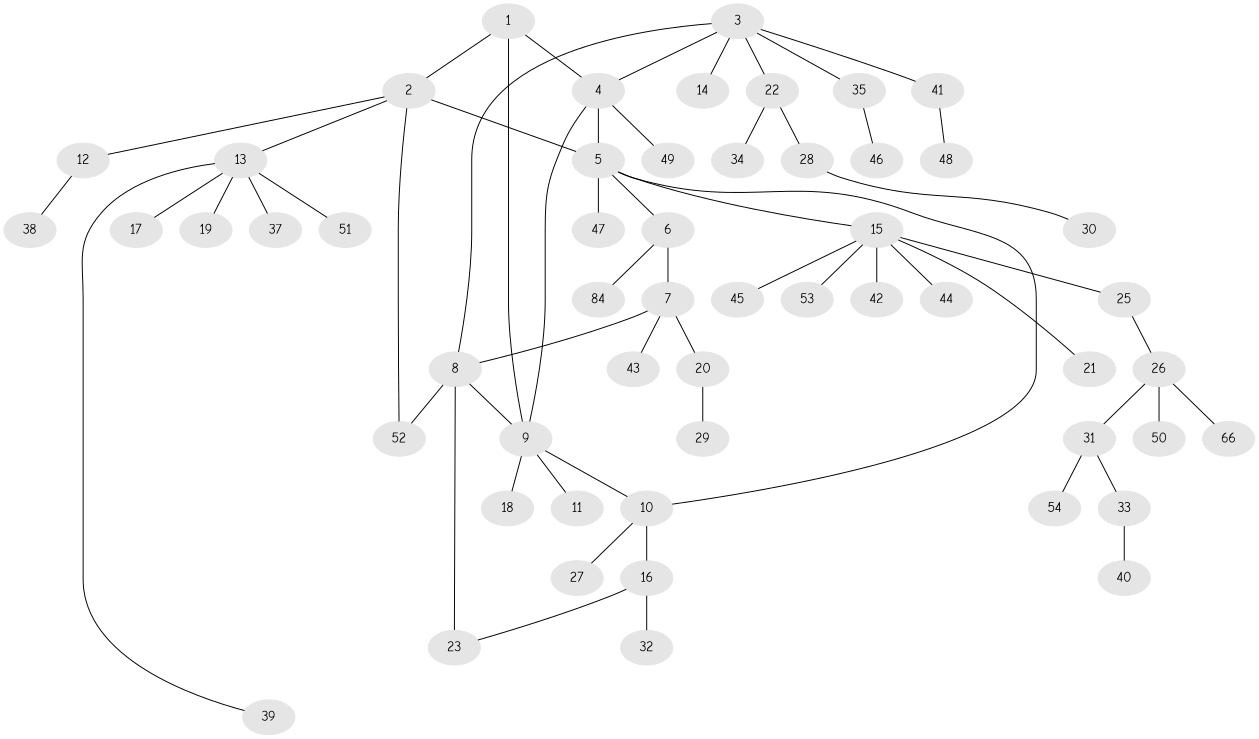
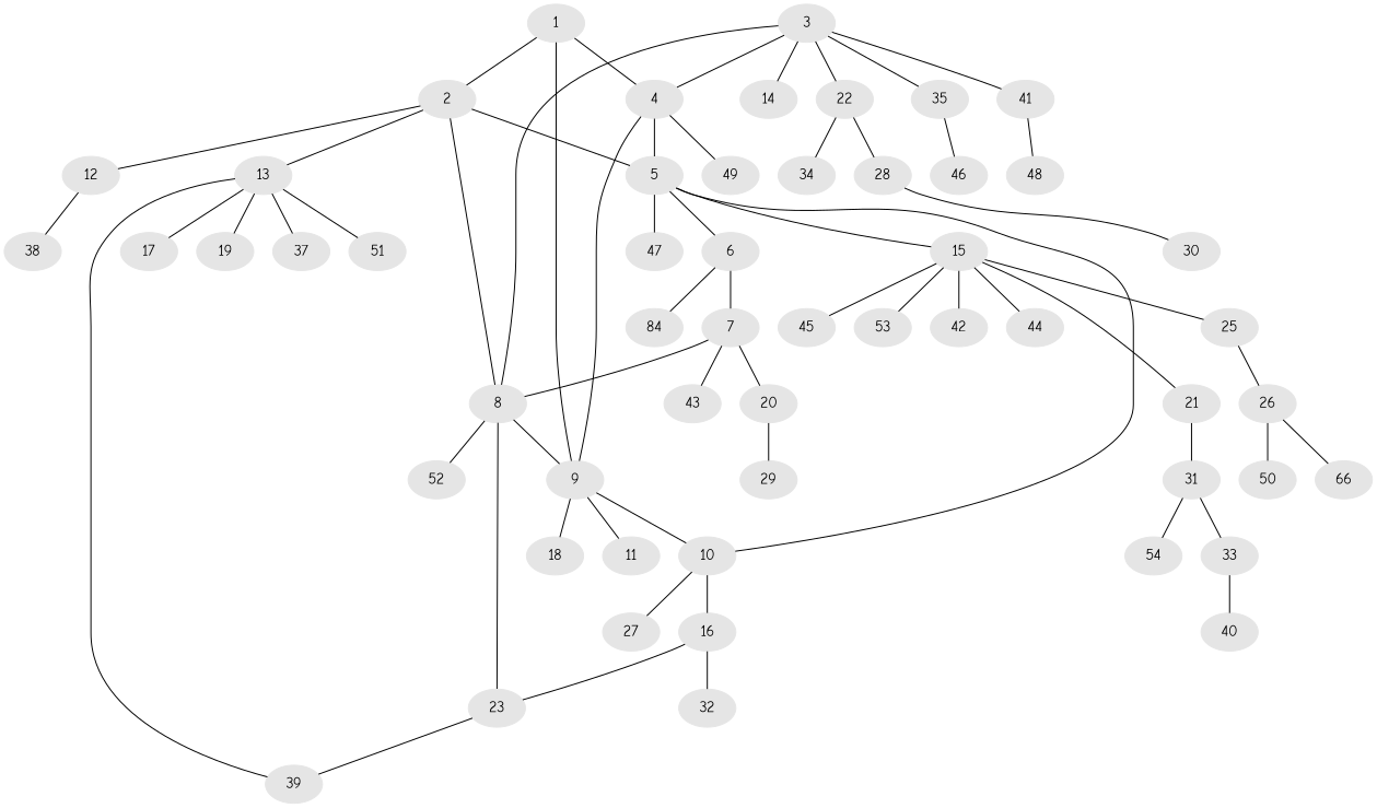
  graph {
    fontname="Comic Neue"
    node [color=gray90 fontname="Comic Neue" style=filled]
    edge [fontname="Comic Neue"]
    1
    2
    4
    9
    5
    8
    12
    13
    49
    10
    11
    18
    6
    15
    47
    23
    52
    38
    17
    19
    37
    39
    51
    3
    14
    22
    35
    41
    28
    34
    46
    48
    7
    n34 [label=84]
    27
    16
    21
    25
    42
    44
    45
    53
    20
    43
    29
    32
    31
    26
    33
    54
    30
    n52 [label=66]
    50
    40
    1 -- 2
    1 -- 4
    1 -- 9
    2 -- 5
-   2 -- 52
+   2 -- 8
    2 -- 12
    2 -- 13
    4 -- 9
    4 -- 5
    4 -- 49
    9 -- 10
    9 -- 11
    9 -- 18
    5 -- 10
    5 -- 6
    5 -- 15
    5 -- 47
    8 -- 9
    8 -- 23
    8 -- 52
    12 -- 38
    13 -- 17
    13 -- 19
    13 -- 37
    13 -- 39
    13 -- 51
    10 -- 27
    10 -- 16
    6 -- 7
    6 -- n34
    15 -- 21
    15 -- 25
    15 -- 42
    15 -- 44
    15 -- 45
    15 -- 53
+   23 -- 39
    3 -- 4
    3 -- 8
    3 -- 14
    3 -- 22
    3 -- 35
    3 -- 41
    22 -- 28
    22 -- 34
    35 -- 46
    41 -- 48
    28 -- 30
    7 -- 8
    7 -- 20
    7 -- 43
    16 -- 23
    16 -- 32
-   26 -- 31
+   21 -- 31
    25 -- 26
    20 -- 29
    31 -- 33
    31 -- 54
    26 -- n52
    26 -- 50
    33 -- 40
  }
